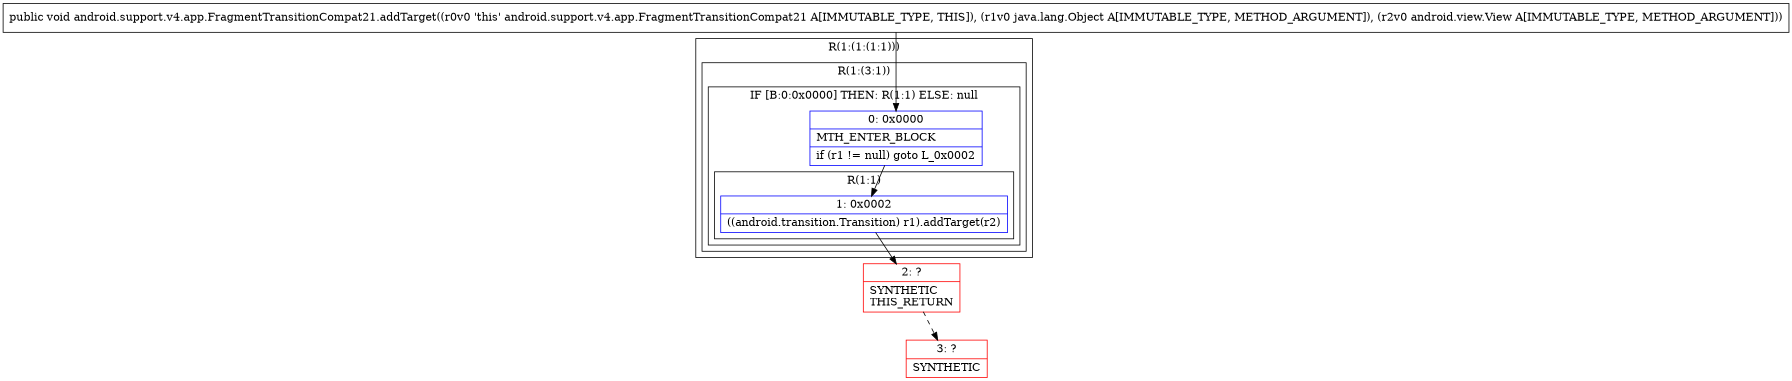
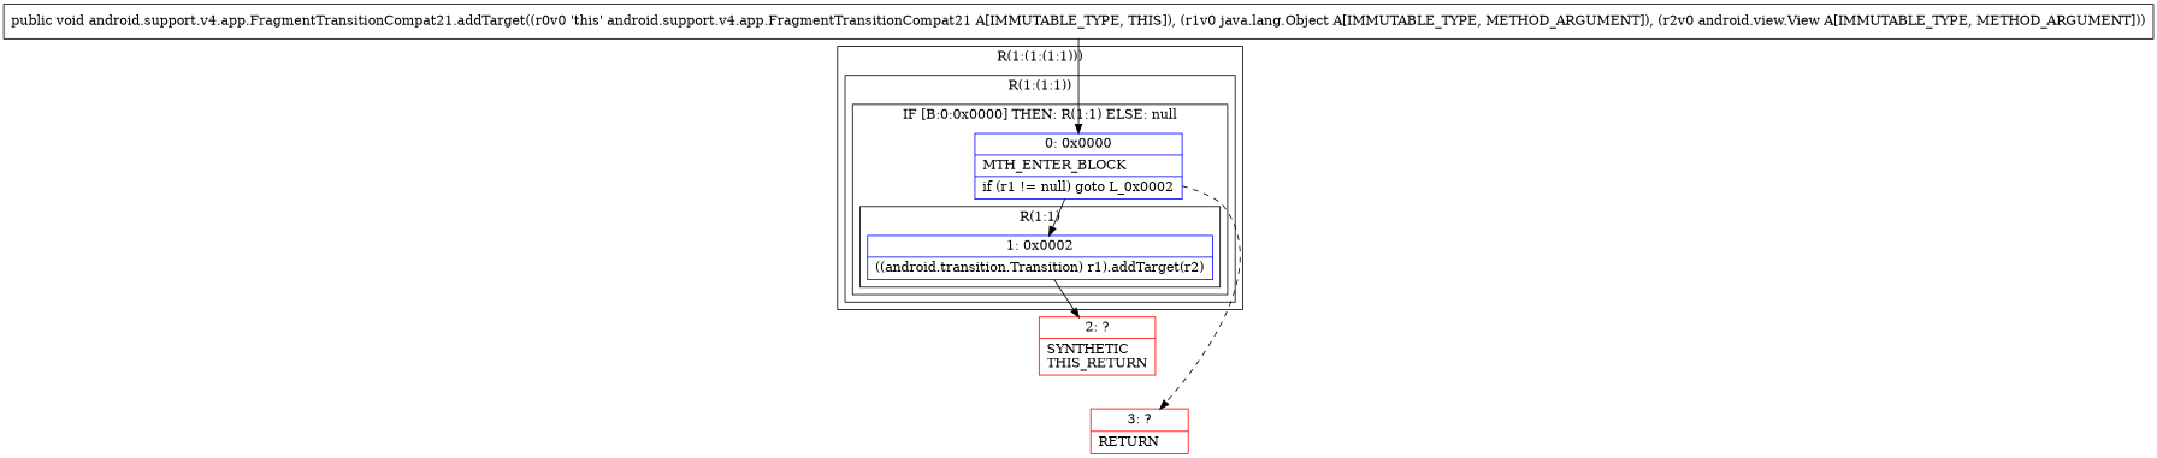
  digraph {
    node [color=blue shape=record]
    n1 [label="{1\:\ 0x0002|((android.transition.Transition) r1).addTarget(r2)\l}"]
    n2 [label="{0\:\ 0x0000|MTH_ENTER_BLOCK\l|if (r1 != null) goto L_0x0002\l}"]
    n3 [color=red label="{2\:\ ?|SYNTHETIC\lTHIS_RETURN\l}"]
-   n4 [color=red label="{3\:\ ?|SYNTHETIC\l}"]
+   n4 [color=red label="{3\:\ ?|RETURN\l}"]
    n5 [label="{public void android.support.v4.app.FragmentTransitionCompat21.addTarget((r0v0 'this' android.support.v4.app.FragmentTransitionCompat21 A[IMMUTABLE_TYPE, THIS]), (r1v0 java.lang.Object A[IMMUTABLE_TYPE, METHOD_ARGUMENT]), (r2v0 android.view.View A[IMMUTABLE_TYPE, METHOD_ARGUMENT])) }" color=""]
    subgraph cluster_1 {
      label="R(1:(1:(1:1)))"
      subgraph cluster_2 {
-       label="R(1:(3:1))"
+       label="R(1:(1:1))"
        subgraph cluster_3 {
          label="IF [B:0:0x0000] THEN: R(1:1) ELSE: null"
          n2
          subgraph cluster_4 {
            label="R(1:1)"
            n1
          }
        }
      }
    }
    n1 -> n3
    n2 -> n1
-   n3 -> n4 [style=dashed]
+   n2 -> n4 [style=dashed]
    n5 -> n2
  }
